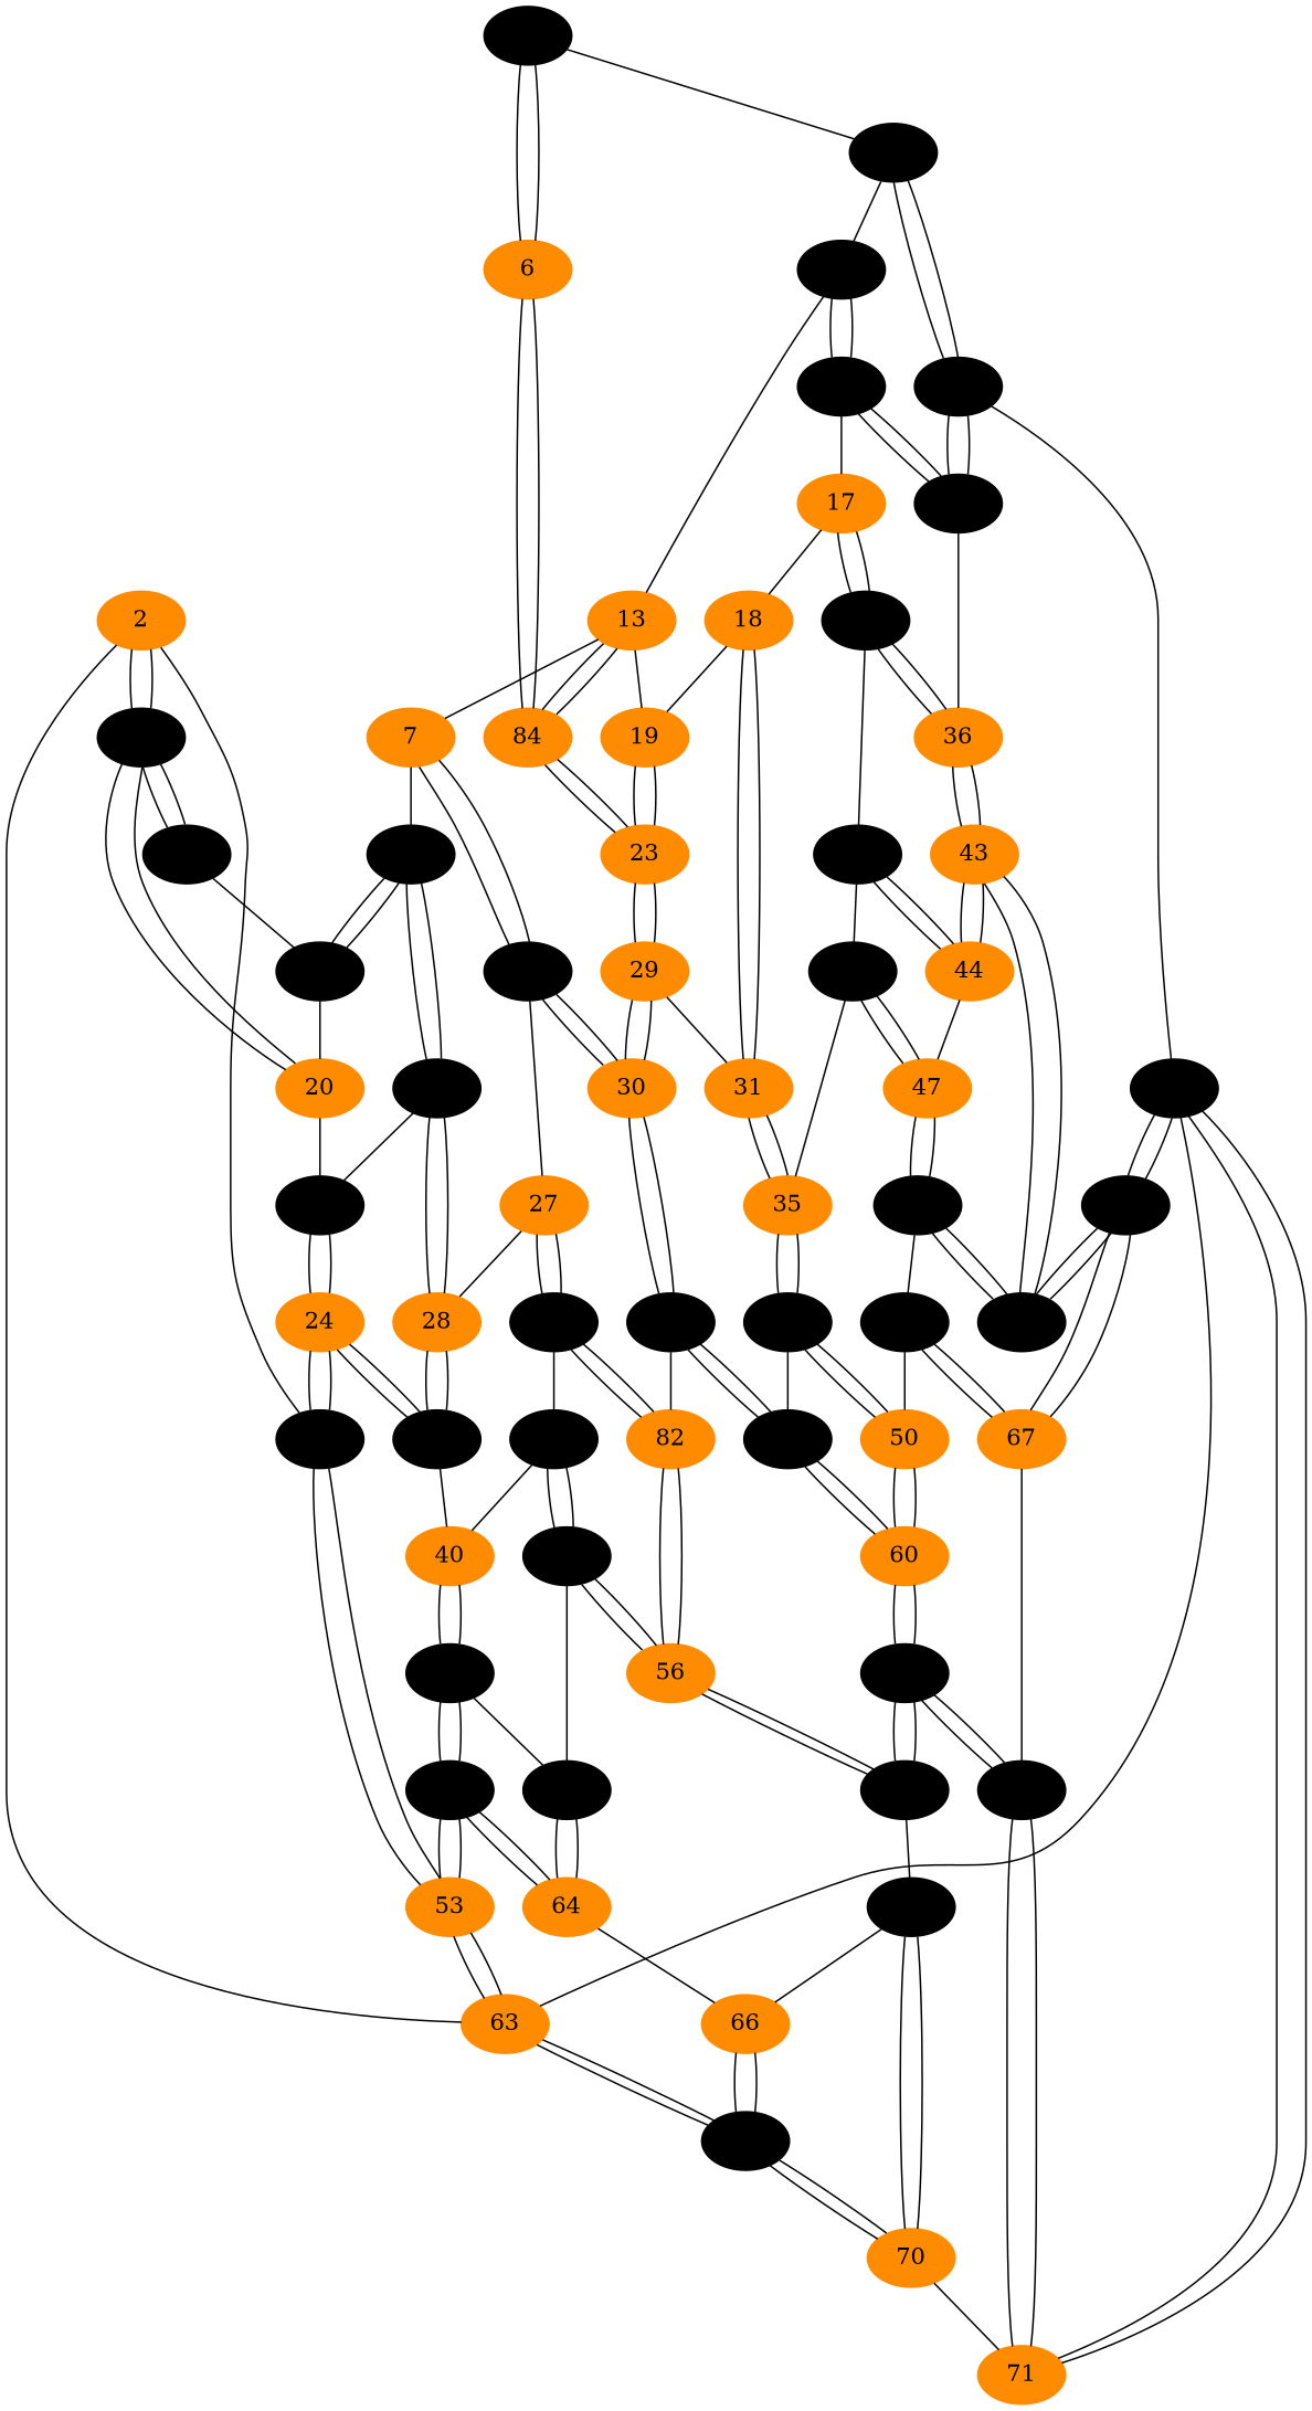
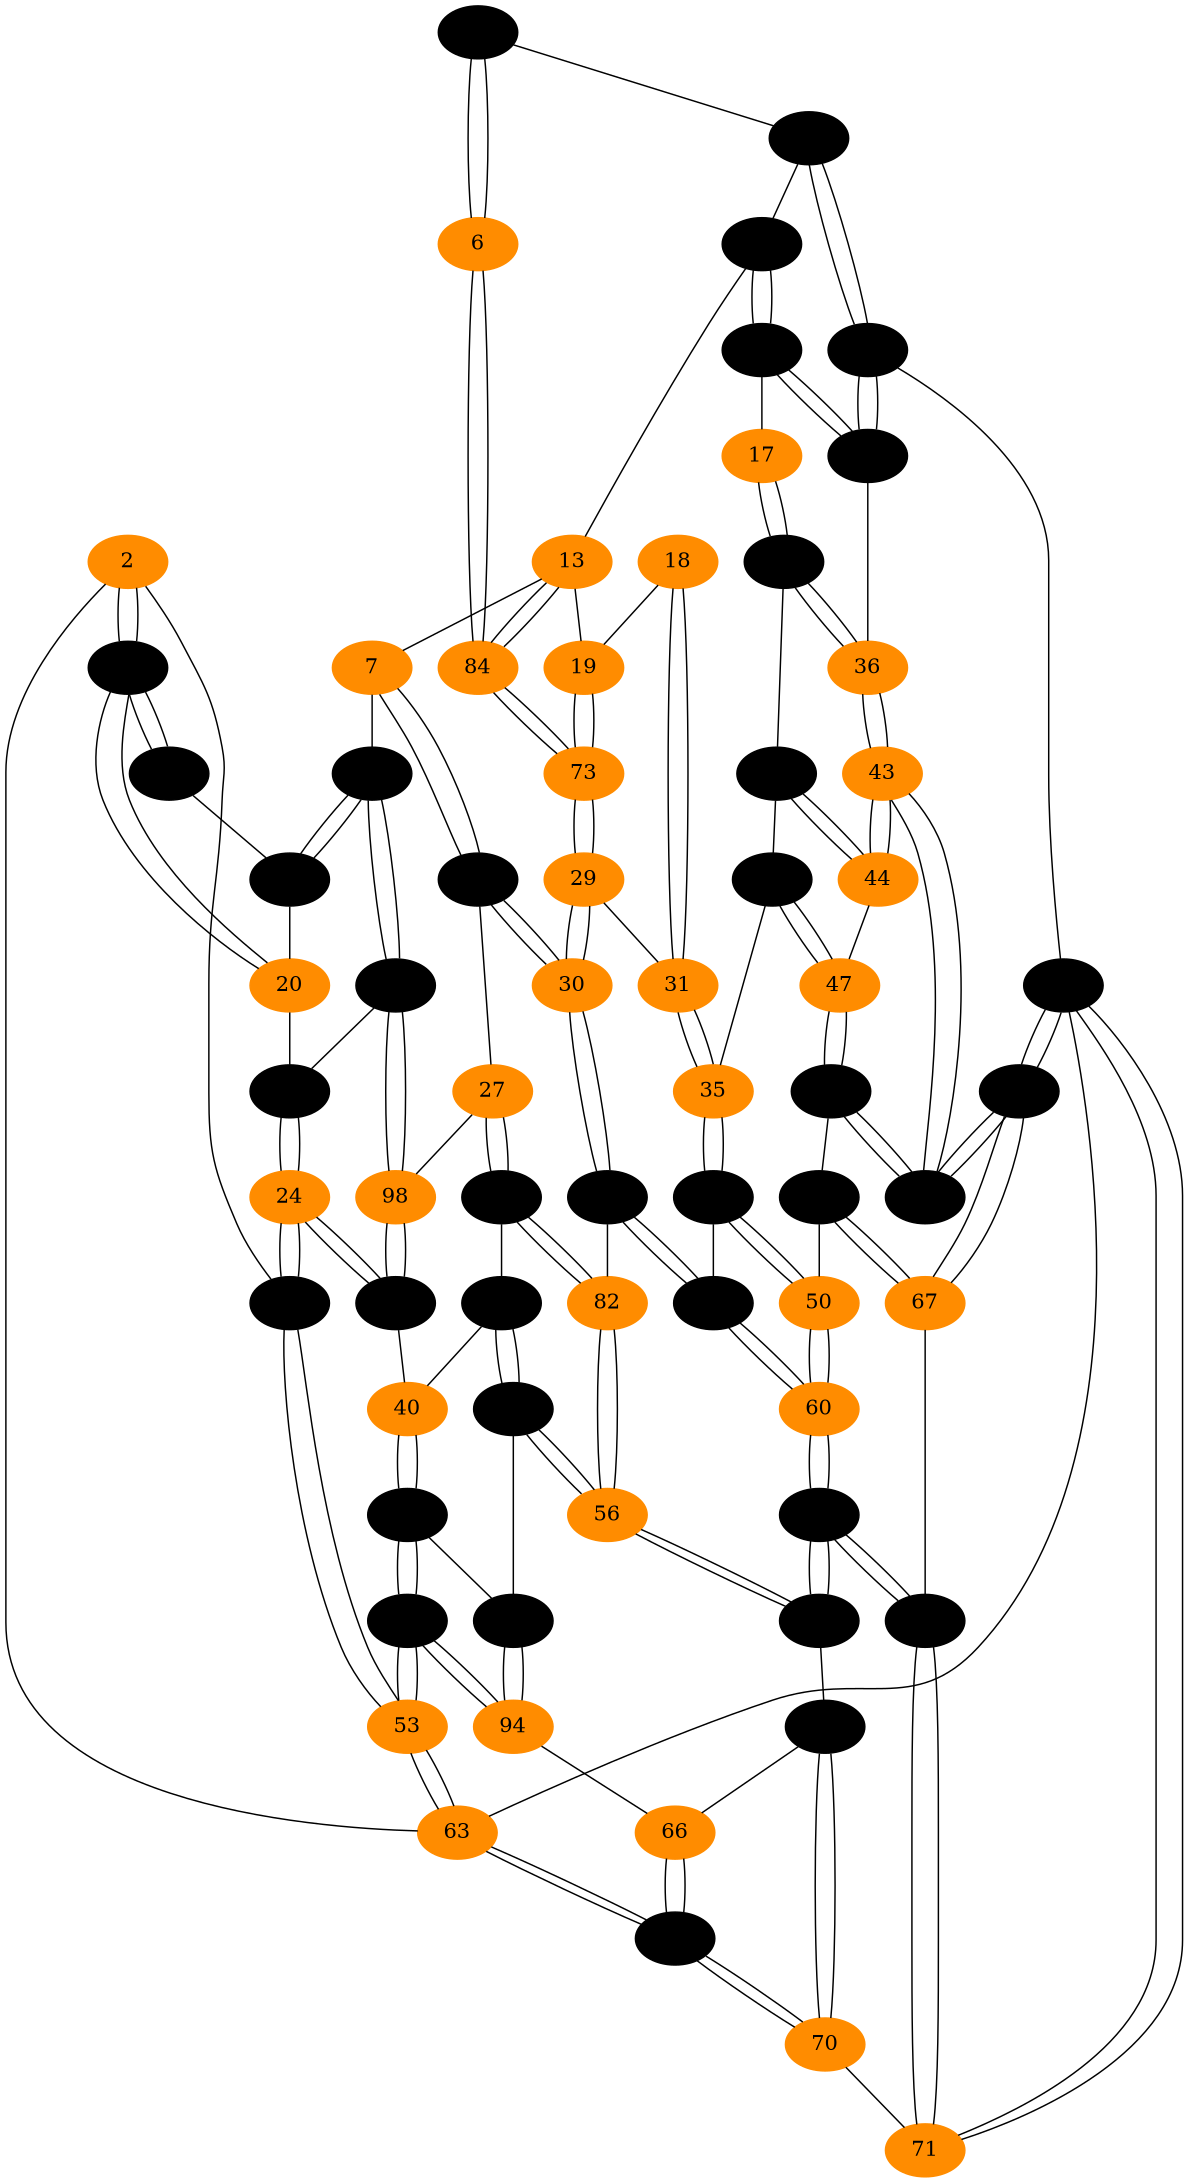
  graph {
    node [color=black style=filled]
    2 [color=darkorange]
    3
    25
    63 [color=darkorange]
    6 [color=darkorange]
    5
    10
    11
    16
    57
    4
    20 [color=darkorange]
    53 [color=darkorange]
    69
    9
    22
    n17 [color=darkorange label=84]
    12
    7 [color=darkorange]
    8
    26
-   23 [color=darkorange]
+   23 [color=darkorange label=73]
    21
    27 [color=darkorange]
    30 [color=darkorange]
-   28 [color=darkorange]
+   28 [color=darkorange label=98]
    13 [color=darkorange]
    15
    36 [color=darkorange]
    58
    71 [color=darkorange]
    19 [color=darkorange]
    17 [color=darkorange]
    29 [color=darkorange]
    18 [color=darkorange]
    32
    43 [color=darkorange]
    31 [color=darkorange]
    33
    35 [color=darkorange]
    24 [color=darkorange]
    37
    40 [color=darkorange]
    38
    41
    39
    n47 [color=darkorange label=82]
    46
    45
    34
    44 [color=darkorange]
    47 [color=darkorange]
    48
    50 [color=darkorange]
    59
    51
    54
    56 [color=darkorange]
    55
    52
    60 [color=darkorange]
    62
    61
    49
    67 [color=darkorange]
    68
-   64 [color=darkorange]
+   64 [color=darkorange label=94]
    66 [color=darkorange]
    65
    70 [color=darkorange]
    2 -- 3
    2 -- 3
    2 -- 25
    2 -- 63
    3 -- 4
    3 -- 4
    3 -- 20
    3 -- 20
    25 -- 53
    25 -- 53
    63 -- 69
    63 -- 69
    6 -- n17
    6 -- n17
    5 -- 6
    5 -- 6
    5 -- 10
    10 -- 11
    10 -- 11
    10 -- 12
    11 -- 16
    11 -- 16
    11 -- 57
    16 -- 36
    57 -- 63
    57 -- 58
    57 -- 58
    57 -- 71
    57 -- 71
    4 -- 9
    20 -- 22
    53 -- 63
    53 -- 63
    69 -- 70
    69 -- 70
    9 -- 20
    22 -- 24
    22 -- 24
    n17 -- 23
    n17 -- 23
    12 -- 13
    12 -- 15
    12 -- 15
    7 -- 8
    7 -- 26
    7 -- 26
    8 -- 9
    8 -- 9
    8 -- 21
    8 -- 21
    26 -- 27
    26 -- 30
    26 -- 30
    23 -- 29
    23 -- 29
    21 -- 22
    21 -- 28
    21 -- 28
    27 -- 28
    27 -- 38
    27 -- 38
    30 -- 41
    30 -- 41
    28 -- 37
    28 -- 37
    13 -- n17
    13 -- n17
    13 -- 7
    13 -- 19
    15 -- 16
    15 -- 16
    15 -- 17
    36 -- 43
    36 -- 43
    58 -- 59
    58 -- 59
    58 -- 67
    58 -- 67
    19 -- 23
    19 -- 23
-   17 -- 18
    17 -- 32
    17 -- 32
    29 -- 30
    29 -- 30
    29 -- 31
    18 -- 19
    18 -- 31
    18 -- 31
    32 -- 36
    32 -- 36
    32 -- 33
    43 -- 44
    43 -- 44
    43 -- 59
    43 -- 59
    31 -- 35
    31 -- 35
    33 -- 34
    33 -- 44
    33 -- 44
    35 -- 45
    35 -- 45
    24 -- 25
    24 -- 25
    24 -- 37
    24 -- 37
    37 -- 40
    40 -- 51
    40 -- 51
    38 -- 39
    38 -- n47
    38 -- n47
    41 -- n47
    41 -- 46
    41 -- 46
    39 -- 40
    39 -- 54
    39 -- 54
    n47 -- 56
    n47 -- 56
    46 -- 60
    46 -- 60
    45 -- 46
    45 -- 50
    45 -- 50
    34 -- 35
    34 -- 47
    34 -- 47
    44 -- 47
    47 -- 48
    47 -- 48
    48 -- 59
    48 -- 59
    48 -- 49
    50 -- 60
    50 -- 60
    51 -- 55
    51 -- 52
    51 -- 52
    54 -- 56
    54 -- 56
    54 -- 55
    56 -- 62
    56 -- 62
    55 -- 64
    55 -- 64
    52 -- 53
    52 -- 53
    52 -- 64
    52 -- 64
    60 -- 61
    60 -- 61
    62 -- 65
    61 -- 62
    61 -- 62
    61 -- 68
    61 -- 68
    49 -- 50
    49 -- 67
    49 -- 67
    67 -- 68
    68 -- 71
    68 -- 71
    64 -- 66
    66 -- 69
    66 -- 69
    65 -- 66
    65 -- 70
    65 -- 70
    70 -- 71
  }
